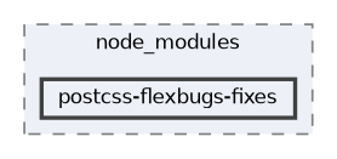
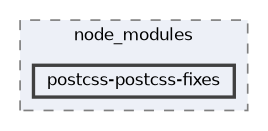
  digraph {
    compound=true
-   n1 [color=grey25 fillcolor="#edf0f7" fontname=Helvetica fontsize=10 height=0.2 label="postcss-flexbugs-fixes" shape=box style="filled,bold" width=0.4]
+   n1 [color=grey25 fillcolor="#edf0f7" fontname=Helvetica fontsize=10 height=0.2 label="postcss-postcss-fixes" shape=box style="filled,bold" width=0.4]
    subgraph cluster_1 {
      bgcolor="#edf0f7"
      fontname=Helvetica
      fontsize=10
      label=node_modules
      pencolor=grey50
      style="filled,dashed"
      n1
    }
  }
